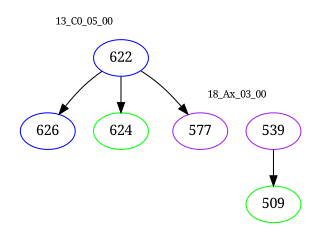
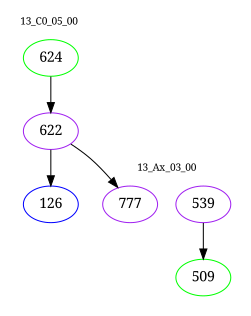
  digraph {
    fontname="Noto Serif"
    node [color=purple fontname="Noto Serif"]
    edge [color=black fontname="Noto Serif"]
    n1 [label=539]
    n2 [color=green label=509]
-   n3 [label=577]
-   n4 [color=blue label=622]
-   n5 [color=blue label=626]
+   n3 [label=777]
+   n4 [label=622]
+   n5 [color=blue label=126]
    n6 [color=green label=624]
    subgraph cluster_1 {
      color=white
      fontsize=10
-     label="18_Ax_03_00"
+     label="13_Ax_03_00"
      n1
      n2
      n3
    }
    subgraph cluster_2 {
      color=white
      fontsize=10
      label="13_C0_05_00"
      n4
      n5
      n6
    }
    n1 -> n2
    n4 -> n3
    n4 -> n5
-   n4 -> n6
+   n6 -> n4
  }
